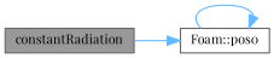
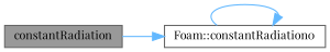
  digraph {
    rankdir=LR
    fontname="Playfair Display"
    node [fontname="Playfair Display" fontsize=10 shape=box style=filled]
    edge [color=steelblue1 fontname="Playfair Display" fontsize=10 labelfontname=Helvetica labelfontsize=10 style=solid]
    n1 [color=gray40 fillcolor=grey60 fontcolor=black height=0.2 label=constantRadiation width=0.4]
-   n2 [color=grey40 fillcolor=white height=0.2 label="Foam::pos0" width=0.4]
+   n2 [color=grey40 fillcolor=white height=0.2 label="Foam::constantRadiation0" width=0.4]
    n1 -> n2
    n2 -> n2
  }
